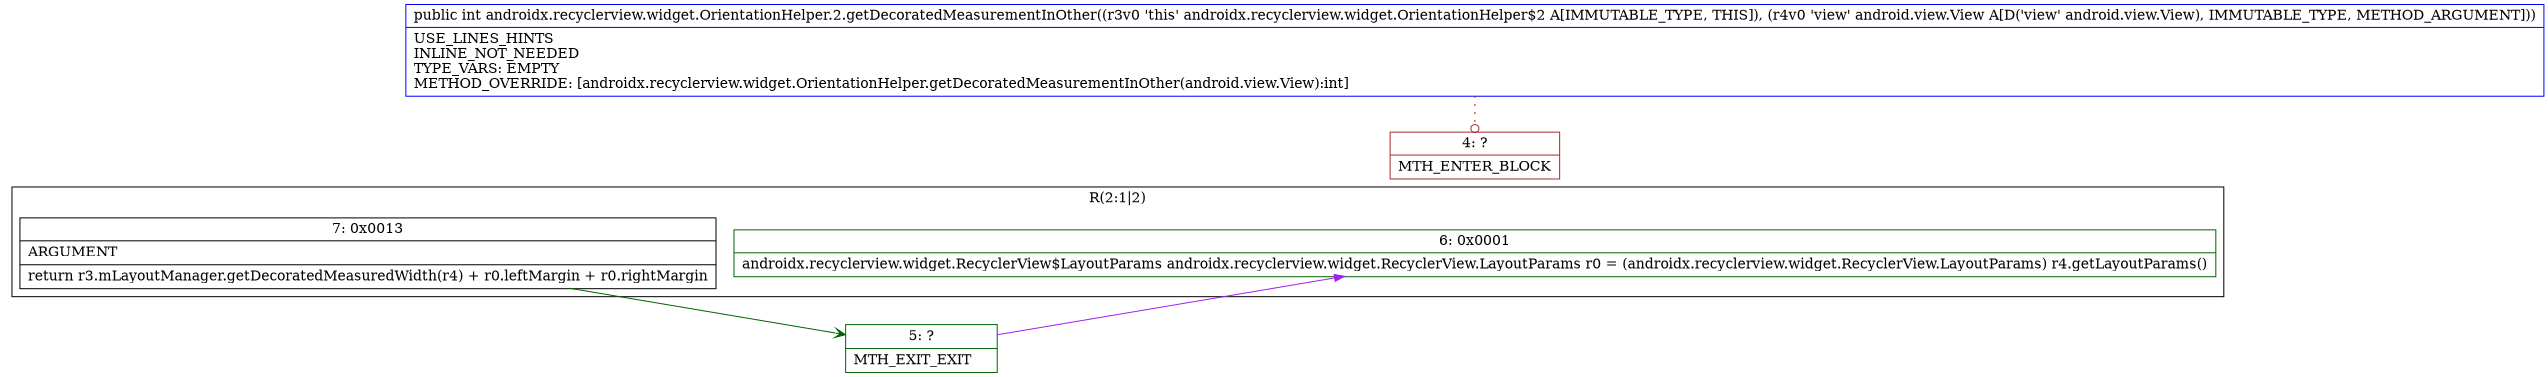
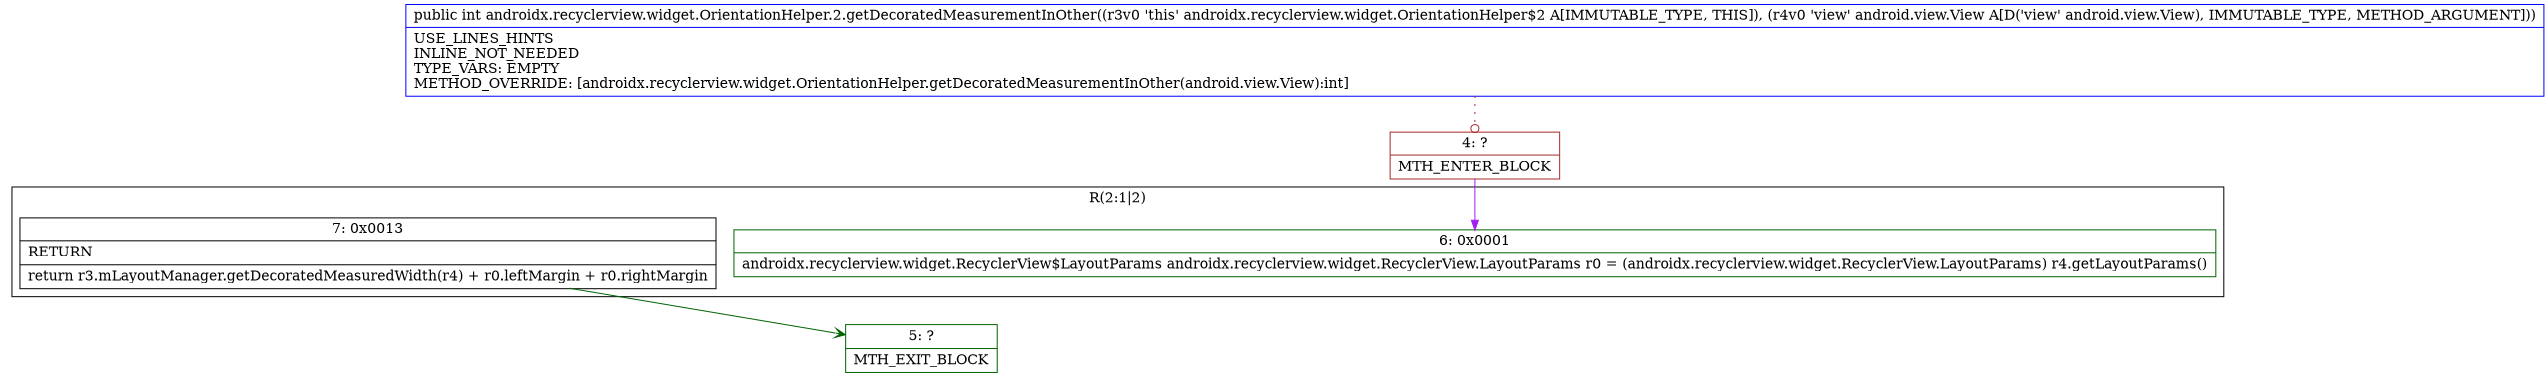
  digraph {
    node [color=darkgreen shape=record]
    edge [style=solid]
    n1 [label="{6\:\ 0x0001|androidx.recyclerview.widget.RecyclerView$LayoutParams androidx.recyclerview.widget.RecyclerView.LayoutParams r0 = (androidx.recyclerview.widget.RecyclerView.LayoutParams) r4.getLayoutParams()\l}"]
-   n2 [color=black label="{7\:\ 0x0013|ARGUMENT\l|return r3.mLayoutManager.getDecoratedMeasuredWidth(r4) + r0.leftMargin + r0.rightMargin\l}"]
-   n3 [label="{5\:\ ?|MTH_EXIT_EXIT\l}"]
+   n2 [color=black label="{7\:\ 0x0013|RETURN\l|return r3.mLayoutManager.getDecoratedMeasuredWidth(r4) + r0.leftMargin + r0.rightMargin\l}"]
+   n3 [label="{5\:\ ?|MTH_EXIT_BLOCK\l}"]
    n4 [color=brown label="{4\:\ ?|MTH_ENTER_BLOCK\l}"]
    n5 [color=blue label="{public int androidx.recyclerview.widget.OrientationHelper.2.getDecoratedMeasurementInOther((r3v0 'this' androidx.recyclerview.widget.OrientationHelper$2 A[IMMUTABLE_TYPE, THIS]), (r4v0 'view' android.view.View A[D('view' android.view.View), IMMUTABLE_TYPE, METHOD_ARGUMENT]))  | USE_LINES_HINTS\lINLINE_NOT_NEEDED\lTYPE_VARS: EMPTY\lMETHOD_OVERRIDE: [androidx.recyclerview.widget.OrientationHelper.getDecoratedMeasurementInOther(android.view.View):int]\l}"]
    subgraph cluster_1 {
      label="R(2:1|2)"
      n1
      n2
    }
    n2 -> n3 [arrowhead=vee color=darkgreen]
-   n3 -> n1 [arrowhead=normal color=purple]
+   n4 -> n1 [arrowhead=normal color=purple]
    n5 -> n4 [arrowhead=odot color=brown style=dotted]
  }
